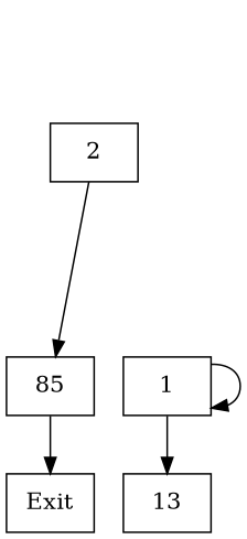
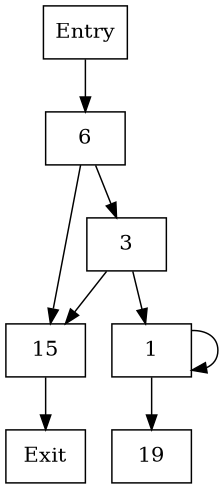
  digraph {
    fontname="DejaVu Serif"
    node [fontname="DejaVu Serif" shape=box]
    edge [fontname="DejaVu Serif"]
-   2
-   15 [label=85]
+   Entry
+   2 [label=6]
+   3
+   15
    n5 [label=1]
    Exit
-   13
+   13 [label=19]
+   Entry -> 2
+   2 -> 3
    2 -> 15
+   3 -> 15
+   3 -> n5
    15 -> Exit
    n5 -> n5
    n5 -> 13
  }
